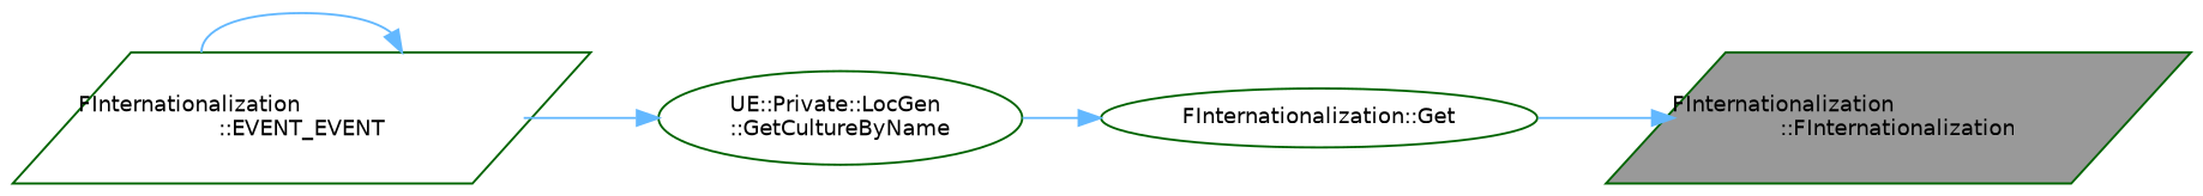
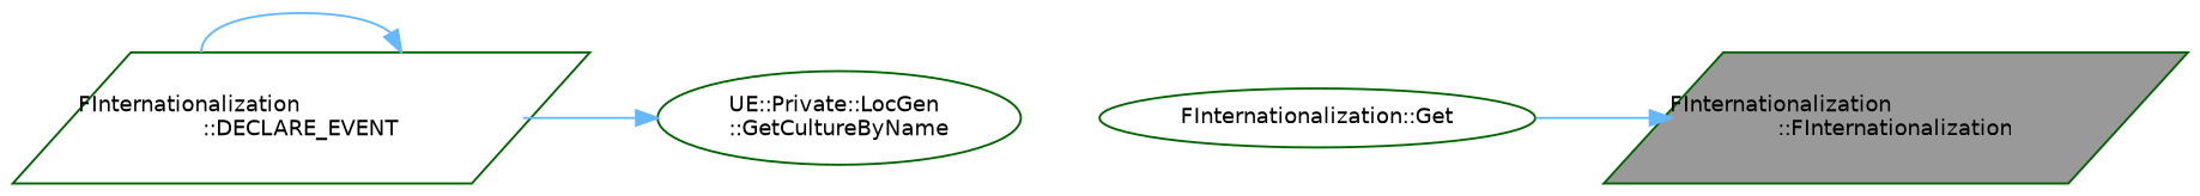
  digraph {
    rankdir=RL
    node [color=darkgreen fillcolor=white fontname=Helvetica fontsize=10 shape=parallelogram style=filled]
    edge [color=steelblue1 dir=back fontname=Helvetica fontsize=10 labelfontname=Helvetica labelfontsize=10 style=solid]
    n1 [fillcolor=grey60 fontcolor=black height=0.2 label="FInternationalization\l::FInternationalization" width=0.4]
    n2 [height=0.2 label="FInternationalization::Get" shape=ellipse width=0.4]
-   n3 [height=0.2 label="FInternationalization\l::EVENT_EVENT" width=0.4]
+   n3 [height=0.2 label="FInternationalization\l::DECLARE_EVENT" width=0.4]
    n4 [height=0.2 label="UE::Private::LocGen\l::GetCultureByName" shape=ellipse width=0.4]
    n1 -> n2
-   n2 -> n4
    n3 -> n3
    n4 -> n3
  }
